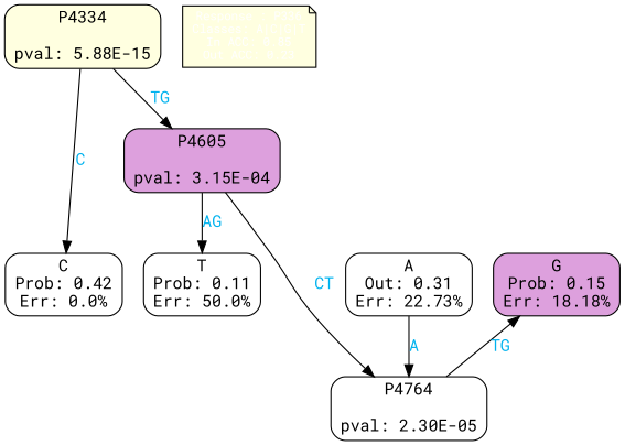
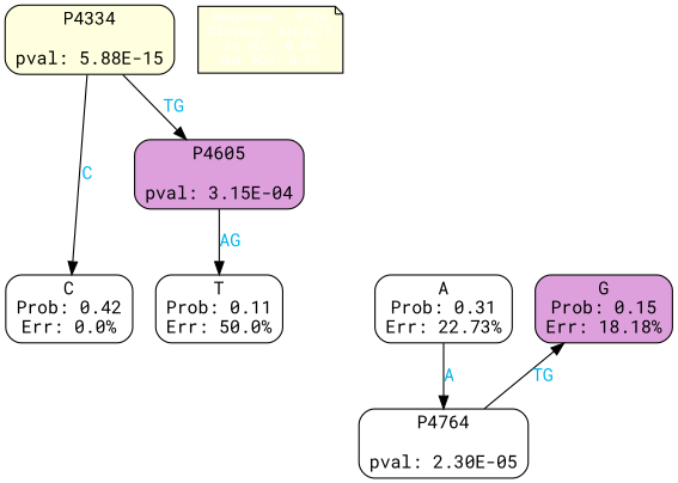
  digraph {
    fontname="Roboto Mono"
    ranksep=equally
    splines=polylines
    node [color=black fillcolor=white fontname="Roboto Mono" shape=box style="filled, rounded"]
    edge [fontcolor=deepskyblue2 fontname="Roboto Mono"]
    n1 [label="C\nProb: 0.42\nErr: 0.0%"]
    n2 [label="T\nProb: 0.11\nErr: 50.0%"]
-   n3 [label="A\nOut: 0.31\nErr: 22.73%"]
+   n3 [label="A\nProb: 0.31\nErr: 22.73%"]
    n4 [fillcolor=plum label="G\nProb: 0.15\nErr: 18.18%"]
    n5 [align=left fillcolor=lightyellow fontcolor=white fontsize=10 label="Response : P336\nClasses: A|C|G|T\nIn ACC: 0.85\nOut ACC: 0.23\n" shape=note style=filled]
    n6 [fillcolor=lightyellow label="P4334\n\npval: 5.88E-15"]
    n7 [label="P4764\n\npval: 2.30E-05"]
    n8 [fillcolor=plum label="P4605\n\npval: 3.15E-04"]
    subgraph sub_1 {
      rank=same
      n1
      n2
      n3
      n4
    }
    subgraph sub_2 {
      rank=same
      n5
      n6
    }
    n3 -> n7 [label=A]
    n6 -> n1 [label=C]
    n6 -> n8 [label=TG]
    n7 -> n4 [label=TG]
    n8 -> n2 [label=AG]
-   n8 -> n7 [label=CT]
  }
